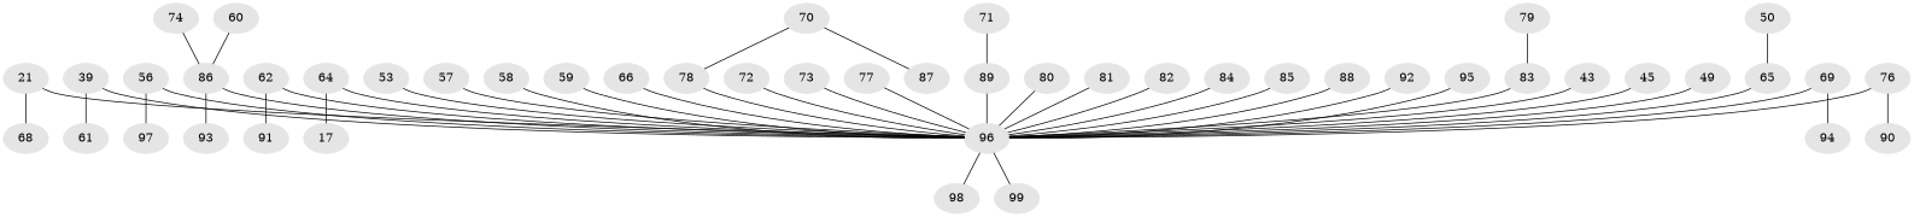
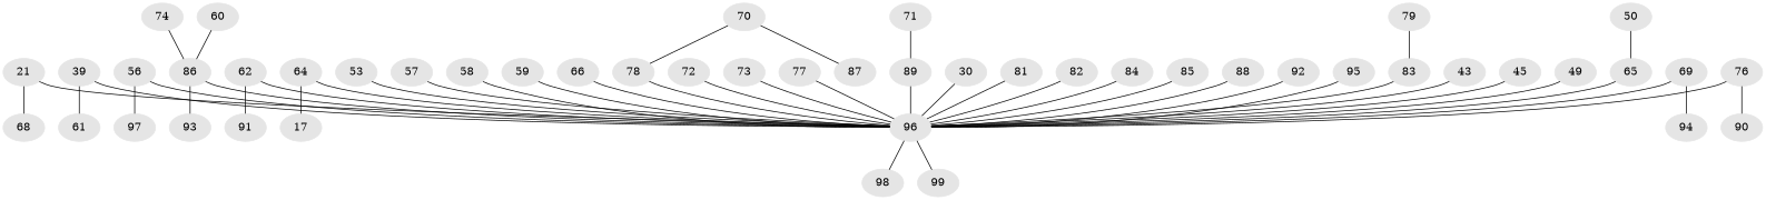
  graph {
    node [color=gray90 style=filled]
    21
    68
    96 [super="+9+11+55+75+44+46+16+41"]
    98
    99
    39
    61
    43
    45
    49
    65 [super="+25"]
    50
    n13 [label=53]
    56 [super="+33"]
    97
    57
    58
    59
    86 [super="+42"]
    93
    60
    62
    91
    64
    n25 [label=17]
    66
    69
    94
    78 [super="+54"]
    70
    87
    89 [super="+52"]
    71
    72
    73
    74
    76
    90
    77
    83 [super="+63"]
    79
-   80
+   80 [label=30]
    81
    82
    84
    85
    88
    92
    95
    21 -- 68
    21 -- 96
    96 -- 98
    96 -- 99
    39 -- 96
    39 -- 61
    43 -- 96
    45 -- 96
    49 -- 96
    65 -- 96
    50 -- 65
    n13 -- 96
    56 -- 96
    56 -- 97
    57 -- 96
    58 -- 96
    59 -- 96
    86 -- 96
    86 -- 93
    60 -- 86
    62 -- 96
    62 -- 91
    64 -- 96
    64 -- n25
    66 -- 96
    69 -- 96
    69 -- 94
    78 -- 96
    70 -- 78
    70 -- 87
    89 -- 96
    71 -- 89
    72 -- 96
    73 -- 96
    74 -- 86
    76 -- 96
    76 -- 90
    77 -- 96
    83 -- 96
    79 -- 83
    80 -- 96
    81 -- 96
    82 -- 96
    84 -- 96
    85 -- 96
    88 -- 96
    92 -- 96
    95 -- 96
  }
